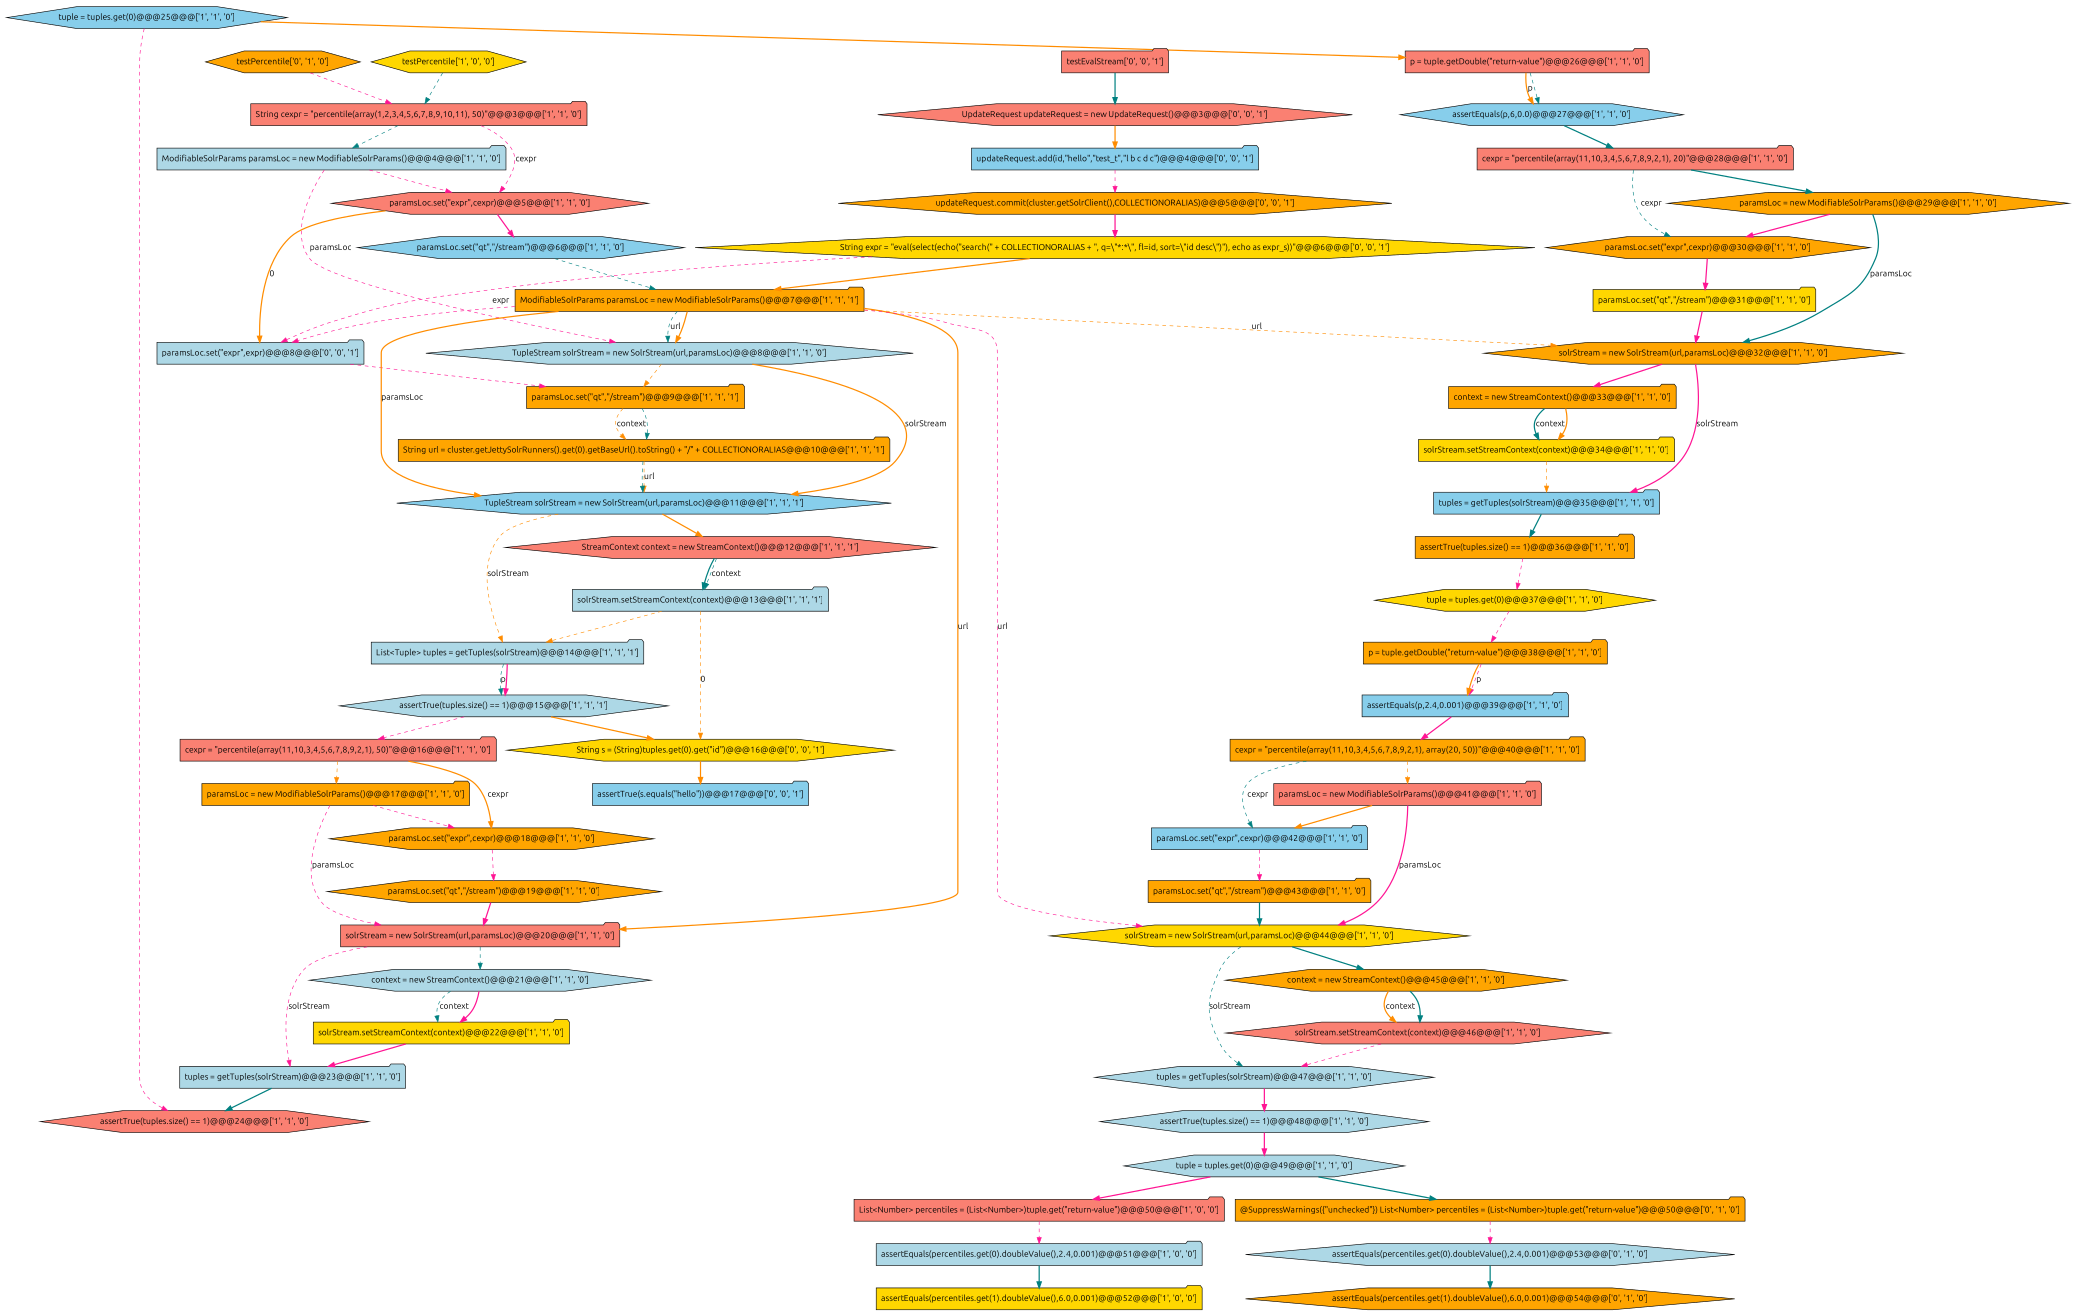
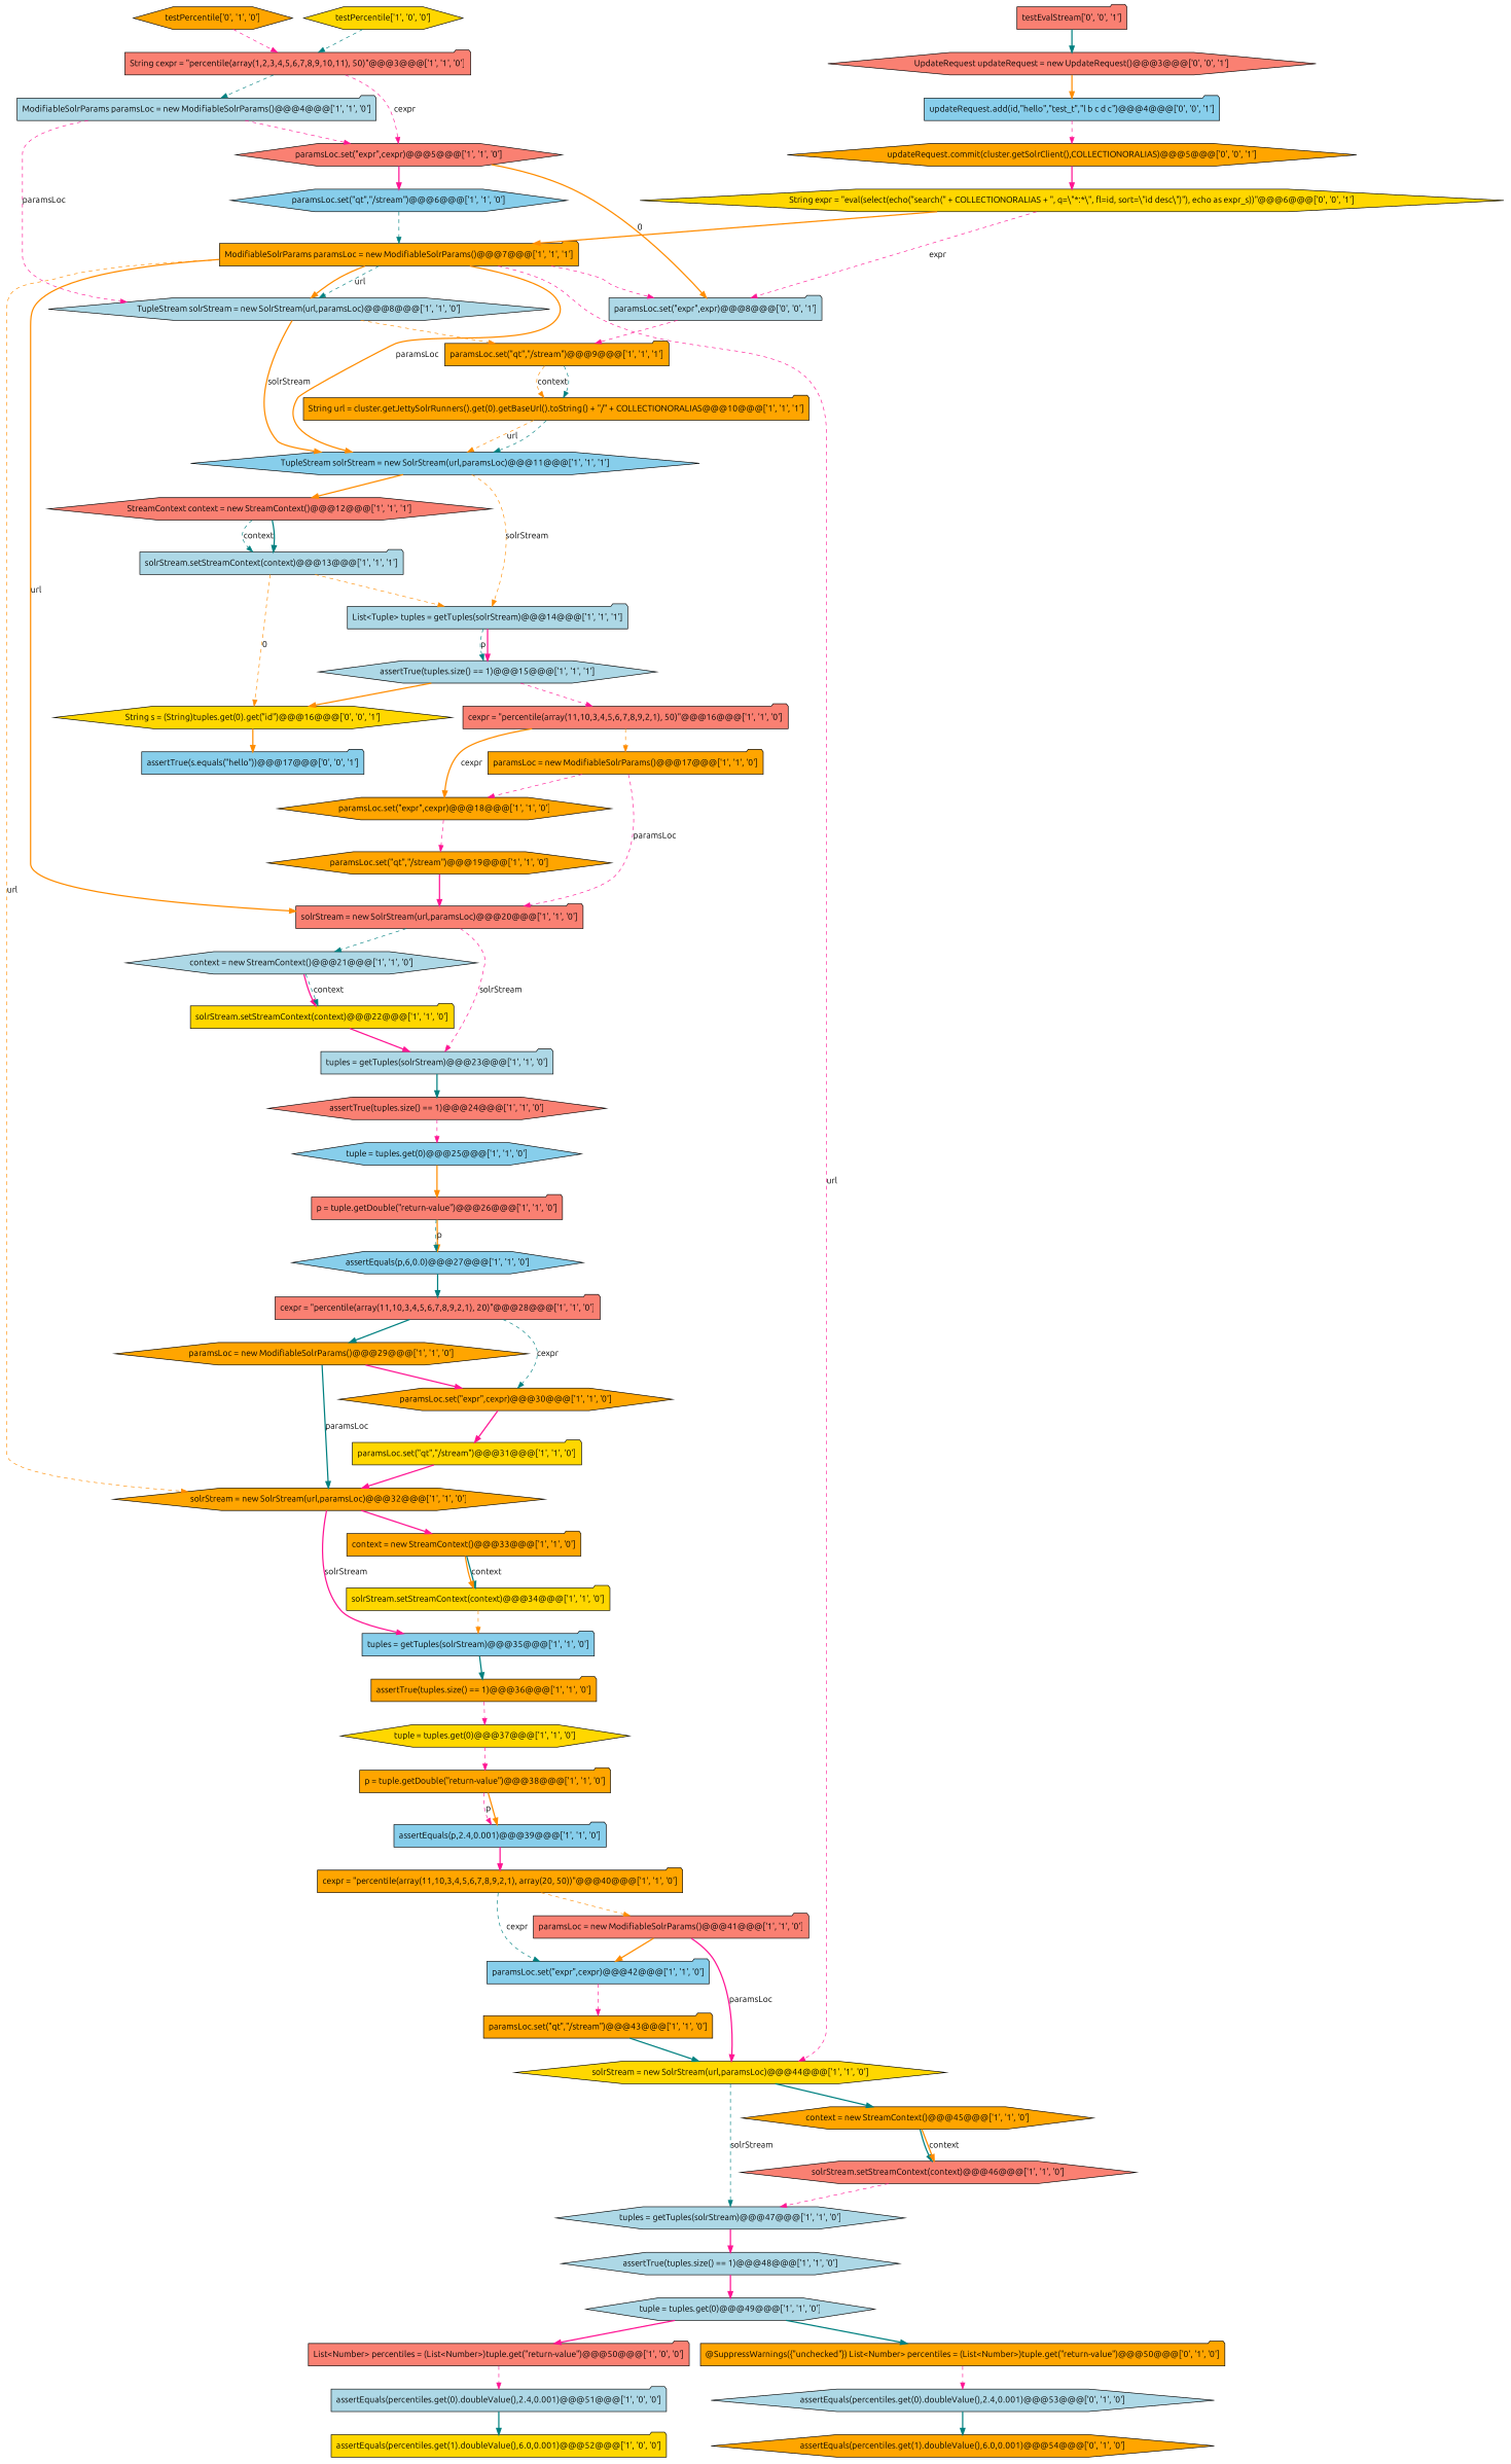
  digraph {
    fontname=Ubuntu
    node [fillcolor=orange fontname=Ubuntu shape=folder style=filled]
    edge [color=deeppink fontname=Ubuntu style=bold]
    n1 [label="paramsLoc.set(\"expr\",cexpr)@@@18@@@['1', '1', '0']" shape=hexagon]
    n2 [label="paramsLoc.set(\"qt\",\"/stream\")@@@19@@@['1', '1', '0']" shape=hexagon]
    n3 [fillcolor=salmon label="solrStream = new SolrStream(url,paramsLoc)@@@20@@@['1', '1', '0']"]
    n4 [fillcolor=lightblue label="TupleStream solrStream = new SolrStream(url,paramsLoc)@@@8@@@['1', '1', '0']" shape=hexagon]
    n5 [label="paramsLoc.set(\"qt\",\"/stream\")@@@9@@@['1', '1', '1']"]
    n6 [fillcolor=skyblue label="TupleStream solrStream = new SolrStream(url,paramsLoc)@@@11@@@['1', '1', '1']" shape=hexagon]
    n7 [label="String url = cluster.getJettySolrRunners().get(0).getBaseUrl().toString() + \"/\" + COLLECTIONORALIAS@@@10@@@['1', '1', '1']"]
    n8 [fillcolor=lightblue label="List<Tuple> tuples = getTuples(solrStream)@@@14@@@['1', '1', '1']"]
    n9 [fillcolor=salmon label="StreamContext context = new StreamContext()@@@12@@@['1', '1', '1']" shape=hexagon]
    n10 [fillcolor=lightblue label="ModifiableSolrParams paramsLoc = new ModifiableSolrParams()@@@4@@@['1', '1', '0']"]
    n11 [fillcolor=salmon label="paramsLoc.set(\"expr\",cexpr)@@@5@@@['1', '1', '0']" shape=hexagon]
    n12 [fillcolor=lightblue label="paramsLoc.set(\"expr\",expr)@@@8@@@['0', '0', '1']"]
    n13 [fillcolor=skyblue label="paramsLoc.set(\"qt\",\"/stream\")@@@6@@@['1', '1', '0']" shape=hexagon]
    n14 [label="assertEquals(percentiles.get(1).doubleValue(),6.0,0.001)@@@54@@@['0', '1', '0']" shape=hexagon]
    n15 [fillcolor=gold label="String s = (String)tuples.get(0).get(\"id\")@@@16@@@['0', '0', '1']" shape=hexagon]
    n16 [fillcolor=skyblue label="assertTrue(s.equals(\"hello\"))@@@17@@@['0', '0', '1']"]
    n17 [fillcolor=salmon label="cexpr = \"percentile(array(11,10,3,4,5,6,7,8,9,2,1), 20)\"@@@28@@@['1', '1', '0']"]
    n18 [label="paramsLoc = new ModifiableSolrParams()@@@29@@@['1', '1', '0']" shape=hexagon]
    n19 [label="paramsLoc.set(\"expr\",cexpr)@@@30@@@['1', '1', '0']" shape=hexagon]
    n20 [label="solrStream = new SolrStream(url,paramsLoc)@@@32@@@['1', '1', '0']" shape=hexagon]
    n21 [fillcolor=gold label="paramsLoc.set(\"qt\",\"/stream\")@@@31@@@['1', '1', '0']"]
    n22 [fillcolor=lightblue label="tuple = tuples.get(0)@@@49@@@['1', '1', '0']" shape=hexagon]
    n23 [fillcolor=salmon label="List<Number> percentiles = (List<Number>)tuple.get(\"return-value\")@@@50@@@['1', '0', '0']"]
    n24 [label="@SuppressWarnings({\"unchecked\"}) List<Number> percentiles = (List<Number>)tuple.get(\"return-value\")@@@50@@@['0', '1', '0']"]
    n25 [fillcolor=lightblue label="assertEquals(percentiles.get(0).doubleValue(),2.4,0.001)@@@51@@@['1', '0', '0']"]
    n26 [fillcolor=lightblue label="assertEquals(percentiles.get(0).doubleValue(),2.4,0.001)@@@53@@@['0', '1', '0']" shape=hexagon]
    n27 [label="context = new StreamContext()@@@33@@@['1', '1', '0']"]
    n28 [fillcolor=gold label="solrStream.setStreamContext(context)@@@34@@@['1', '1', '0']"]
    n29 [fillcolor=skyblue label="tuples = getTuples(solrStream)@@@35@@@['1', '1', '0']"]
    n30 [fillcolor=salmon label="cexpr = \"percentile(array(11,10,3,4,5,6,7,8,9,2,1), 50)\"@@@16@@@['1', '1', '0']"]
    n31 [label="paramsLoc = new ModifiableSolrParams()@@@17@@@['1', '1', '0']"]
    n32 [label="cexpr = \"percentile(array(11,10,3,4,5,6,7,8,9,2,1), array(20, 50))\"@@@40@@@['1', '1', '0']"]
    n33 [fillcolor=skyblue label="paramsLoc.set(\"expr\",cexpr)@@@42@@@['1', '1', '0']"]
    n34 [fillcolor=salmon label="paramsLoc = new ModifiableSolrParams()@@@41@@@['1', '1', '0']"]
    n35 [label="paramsLoc.set(\"qt\",\"/stream\")@@@43@@@['1', '1', '0']"]
    n36 [fillcolor=gold label="solrStream = new SolrStream(url,paramsLoc)@@@44@@@['1', '1', '0']" shape=hexagon]
    n37 [label="testPercentile['0', '1', '0']" shape=hexagon]
    n38 [fillcolor=salmon label="String cexpr = \"percentile(array(1,2,3,4,5,6,7,8,9,10,11), 50)\"@@@3@@@['1', '1', '0']"]
    n39 [fillcolor=skyblue label="updateRequest.add(id,\"hello\",\"test_t\",\"l b c d c\")@@@4@@@['0', '0', '1']"]
    n40 [label="updateRequest.commit(cluster.getSolrClient(),COLLECTIONORALIAS)@@@5@@@['0', '0', '1']" shape=hexagon]
    n41 [fillcolor=gold label="String expr = \"eval(select(echo(\"search(\" + COLLECTIONORALIAS + \", q=\\\"*:*\\\", fl=id, sort=\\\"id desc\\\")\"), echo as expr_s))\"@@@6@@@['0', '0', '1']" shape=hexagon]
    n42 [label="ModifiableSolrParams paramsLoc = new ModifiableSolrParams()@@@7@@@['1', '1', '1']"]
    n43 [fillcolor=salmon label="UpdateRequest updateRequest = new UpdateRequest()@@@3@@@['0', '0', '1']" shape=hexagon]
    n44 [fillcolor=gold label="assertEquals(percentiles.get(1).doubleValue(),6.0,0.001)@@@52@@@['1', '0', '0']"]
    n45 [fillcolor=skyblue label="assertEquals(p,6,0.0)@@@27@@@['1', '1', '0']" shape=hexagon]
    n46 [fillcolor=lightblue label="assertTrue(tuples.size() == 1)@@@15@@@['1', '1', '1']" shape=hexagon]
    n47 [fillcolor=gold label="solrStream.setStreamContext(context)@@@22@@@['1', '1', '0']"]
    n48 [fillcolor=lightblue label="tuples = getTuples(solrStream)@@@23@@@['1', '1', '0']"]
    n49 [fillcolor=salmon label="assertTrue(tuples.size() == 1)@@@24@@@['1', '1', '0']" shape=hexagon]
    n50 [fillcolor=skyblue label="tuple = tuples.get(0)@@@25@@@['1', '1', '0']" shape=hexagon]
    n51 [fillcolor=salmon label="p = tuple.getDouble(\"return-value\")@@@26@@@['1', '1', '0']"]
    n52 [fillcolor=lightblue label="solrStream.setStreamContext(context)@@@13@@@['1', '1', '1']"]
    n53 [label="assertTrue(tuples.size() == 1)@@@36@@@['1', '1', '0']"]
    n54 [fillcolor=lightblue label="context = new StreamContext()@@@21@@@['1', '1', '0']" shape=hexagon]
    n55 [fillcolor=lightblue label="assertTrue(tuples.size() == 1)@@@48@@@['1', '1', '0']" shape=hexagon]
    n56 [fillcolor=salmon label="testEvalStream['0', '0', '1']"]
    n57 [fillcolor=lightblue label="tuples = getTuples(solrStream)@@@47@@@['1', '1', '0']" shape=hexagon]
    n58 [label="context = new StreamContext()@@@45@@@['1', '1', '0']" shape=hexagon]
    n59 [fillcolor=gold label="tuple = tuples.get(0)@@@37@@@['1', '1', '0']" shape=hexagon]
    n60 [fillcolor=gold label="testPercentile['1', '0', '0']" shape=hexagon]
    n61 [fillcolor=skyblue label="assertEquals(p,2.4,0.001)@@@39@@@['1', '1', '0']"]
    n62 [label="p = tuple.getDouble(\"return-value\")@@@38@@@['1', '1', '0']"]
    n63 [fillcolor=salmon label="solrStream.setStreamContext(context)@@@46@@@['1', '1', '0']" shape=hexagon]
    n1 -> n2 [style=dashed]
    n2 -> n3
    n3 -> n48 [label=solrStream style=dashed]
    n3 -> n54 [color=teal style=dashed]
    n4 -> n5 [color=darkorange style=dashed]
    n4 -> n6 [color=darkorange label=solrStream]
    n5 -> n7 [color=darkorange label=context style=dashed]
    n5 -> n7 [color=teal style=dashed]
    n6 -> n8 [color=darkorange label=solrStream style=dashed]
    n6 -> n9 [color=darkorange]
    n7 -> n6 [color=darkorange label=url style=dashed]
    n7 -> n6 [color=teal style=dashed]
    n8 -> n46
    n8 -> n46 [color=teal label=p style=dashed]
    n9 -> n52 [color=teal label=context style=dashed]
    n9 -> n52 [color=teal]
    n10 -> n4 [label=paramsLoc style=dashed]
    n10 -> n11 [style=dashed]
    n11 -> n12 [color=darkorange label=0]
    n11 -> n13
    n12 -> n5 [style=dashed]
    n13 -> n42 [color=teal style=dashed]
    n15 -> n16 [color=darkorange]
    n17 -> n18 [color=teal]
    n17 -> n19 [color=teal label=cexpr style=dashed]
    n18 -> n19
    n18 -> n20 [color=teal label=paramsLoc]
    n19 -> n21
    n20 -> n27
    n20 -> n29 [label=solrStream]
    n21 -> n20
    n22 -> n23
    n22 -> n24 [color=teal]
    n23 -> n25 [style=dashed]
    n24 -> n26 [style=dashed]
    n25 -> n44 [color=teal]
    n26 -> n14 [color=teal]
    n27 -> n28 [color=teal label=context]
    n27 -> n28 [color=darkorange]
    n28 -> n29 [color=darkorange style=dashed]
    n29 -> n53 [color=teal]
    n30 -> n1 [color=darkorange label=cexpr]
    n30 -> n31 [color=darkorange style=dashed]
    n31 -> n1 [style=dashed]
    n31 -> n3 [label=paramsLoc style=dashed]
    n32 -> n33 [color=teal label=cexpr style=dashed]
    n32 -> n34 [color=darkorange style=dashed]
    n33 -> n35 [style=dashed]
    n34 -> n33 [color=darkorange]
    n34 -> n36 [label=paramsLoc]
    n35 -> n36 [color=teal]
    n36 -> n57 [color=teal label=solrStream style=dashed]
    n36 -> n58 [color=teal]
    n37 -> n38 [style=dashed]
    n38 -> n10 [color=teal style=dashed]
    n38 -> n11 [label=cexpr style=dashed]
    n39 -> n40 [style=dashed]
    n40 -> n41
    n41 -> n12 [label=expr style=dashed]
    n41 -> n42 [color=darkorange]
    n42 -> n3 [color=darkorange label=url]
    n42 -> n4 [color=teal label=url style=dashed]
    n42 -> n4 [color=darkorange]
    n42 -> n6 [color=darkorange label=paramsLoc]
    n42 -> n12 [style=dashed]
    n42 -> n20 [color=darkorange label=url style=dashed]
    n42 -> n36 [label=url style=dashed]
    n43 -> n39 [color=darkorange]
    n45 -> n17 [color=teal]
    n46 -> n15 [color=darkorange]
    n46 -> n30 [style=dashed]
    n47 -> n48
    n48 -> n49 [color=teal]
-   n50 -> n49 [style=dashed]
+   n49 -> n50 [style=dashed]
    n50 -> n51 [color=darkorange]
    n51 -> n45 [color=darkorange label=p]
    n51 -> n45 [color=teal style=dashed]
    n52 -> n8 [color=darkorange style=dashed]
    n52 -> n15 [color=darkorange label=0 style=dashed]
    n53 -> n59 [style=dashed]
    n54 -> n47
    n54 -> n47 [color=teal label=context style=dashed]
    n55 -> n22
    n56 -> n43 [color=teal]
    n57 -> n55
    n58 -> n63 [color=teal]
    n58 -> n63 [color=darkorange label=context]
    n59 -> n62 [style=dashed]
    n60 -> n38 [color=teal style=dashed]
    n61 -> n32
    n62 -> n61 [label=p style=dashed]
    n62 -> n61 [color=darkorange]
    n63 -> n57 [style=dashed]
  }
